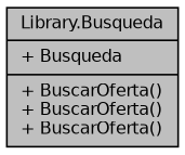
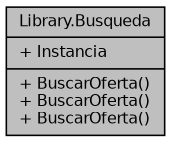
  digraph {
-   n1 [color=black fillcolor=grey75 fontcolor=black fontname=Helvetica fontsize=10 height=0.2 label="{Library.Busqueda\n|+ Busqueda\l|+ BuscarOferta()\l+ BuscarOferta()\l+ BuscarOferta()\l}" shape=record style=filled width=0.4]
+   n1 [color=black fillcolor=grey75 fontcolor=black fontname=Helvetica fontsize=10 height=0.2 label="{Library.Busqueda\n|+ Instancia\l|+ BuscarOferta()\l+ BuscarOferta()\l+ BuscarOferta()\l}" shape=record style=filled width=0.4]
  }
